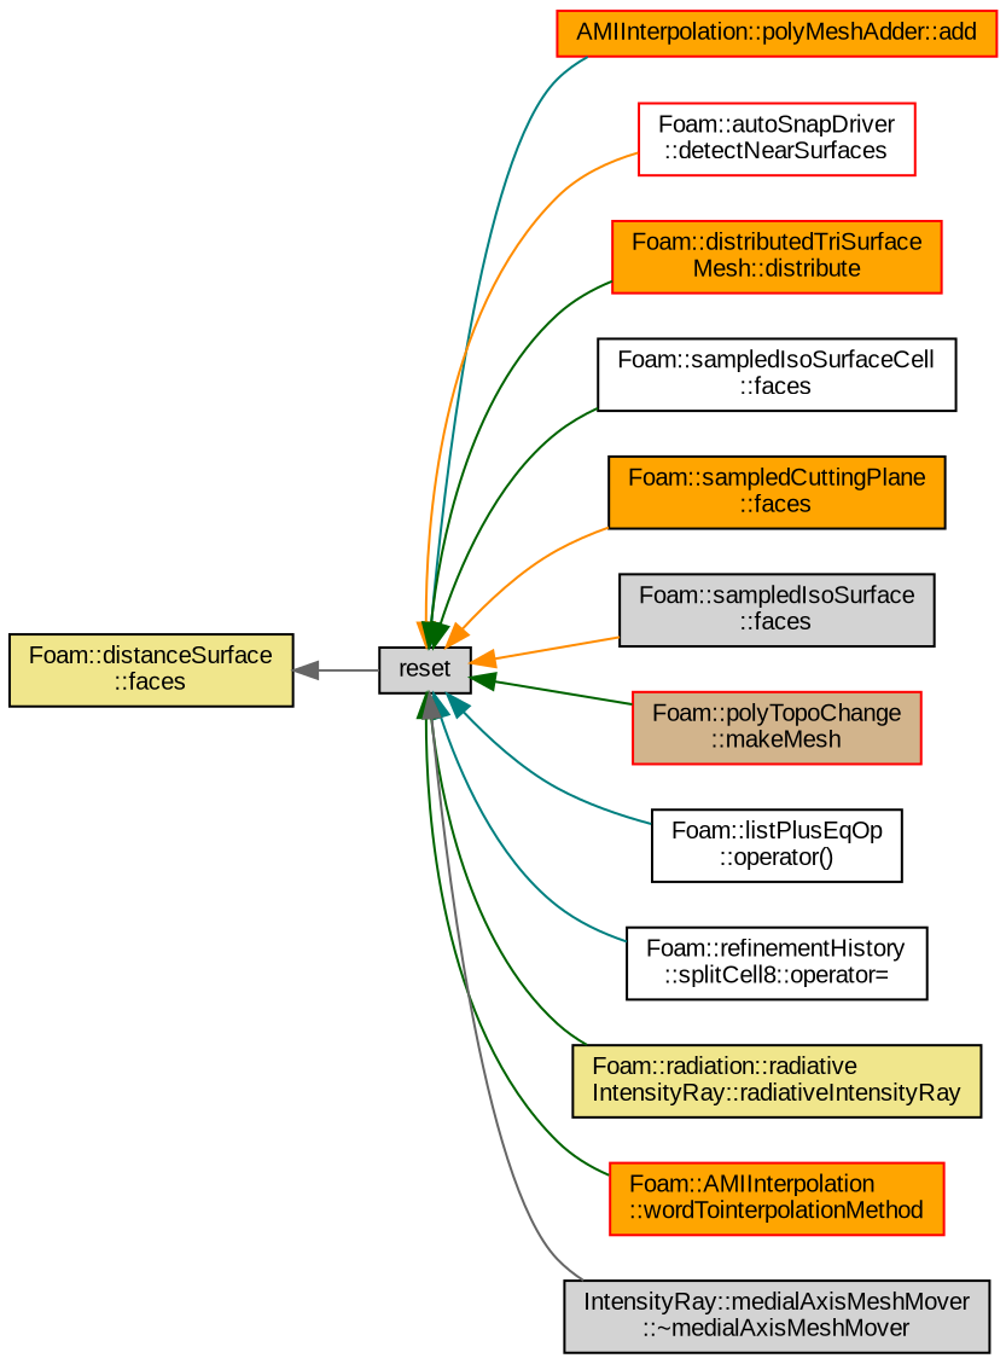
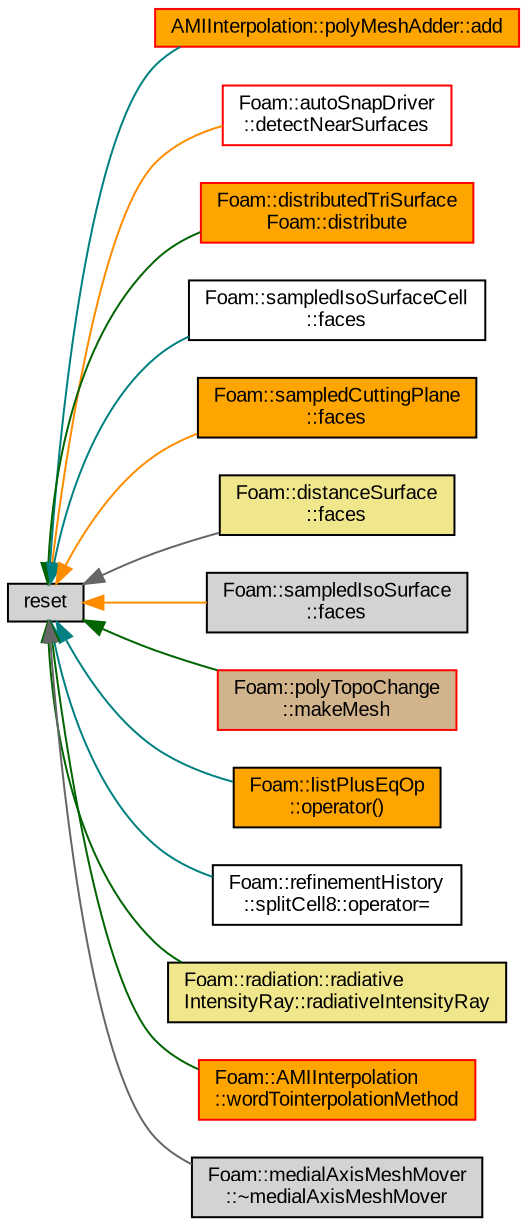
  digraph {
    fontname="Liberation Sans"
    rankdir=LR
    node [color=black fillcolor=orange fontname="Liberation Sans" fontsize=10 shape=record style=filled]
    edge [color=teal dir=back fontname="Liberation Sans" fontsize=10 labelfontname=FreeSans labelfontsize=10 style=solid]
    n1 [fillcolor=lightgrey fontcolor=black height=0.2 label=reset width=0.4]
    n2 [color=red height=0.2 label="AMIInterpolation::polyMeshAdder::add" width=0.4]
    n3 [color=red fillcolor=white height=0.2 label="Foam::autoSnapDriver\l::detectNearSurfaces" width=0.4]
-   n4 [color=red height=0.2 label="Foam::distributedTriSurface\lMesh::distribute" width=0.4]
+   n4 [color=red height=0.2 label="Foam::distributedTriSurface\lFoam::distribute" width=0.4]
    n5 [fillcolor=white height=0.2 label="Foam::sampledIsoSurfaceCell\l::faces" width=0.4]
    n6 [height=0.2 label="Foam::sampledCuttingPlane\l::faces" width=0.4]
    n7 [fillcolor=khaki height=0.2 label="Foam::distanceSurface\l::faces" width=0.4]
    n8 [fillcolor=lightgrey height=0.2 label="Foam::sampledIsoSurface\l::faces" width=0.4]
    n9 [color=red fillcolor=tan height=0.2 label="Foam::polyTopoChange\l::makeMesh" width=0.4]
-   n10 [fillcolor=white height=0.2 label="Foam::listPlusEqOp\l::operator()" width=0.4]
+   n10 [height=0.2 label="Foam::listPlusEqOp\l::operator()" width=0.4]
    n11 [fillcolor=white height=0.2 label="Foam::refinementHistory\l::splitCell8::operator=" width=0.4]
    n12 [fillcolor=khaki height=0.2 label="Foam::radiation::radiative\lIntensityRay::radiativeIntensityRay" width=0.4]
    n13 [color=red height=0.2 label="Foam::AMIInterpolation\l::wordTointerpolationMethod" width=0.4]
-   n14 [fillcolor=lightgrey height=0.2 label="IntensityRay::medialAxisMeshMover\l::~medialAxisMeshMover" width=0.4]
+   n14 [fillcolor=lightgrey height=0.2 label="Foam::medialAxisMeshMover\l::~medialAxisMeshMover" width=0.4]
    n1 -> n2
    n1 -> n3 [color=darkorange]
    n1 -> n4 [color=darkgreen]
-   n1 -> n5 [color=darkgreen]
+   n1 -> n5
    n1 -> n6 [color=darkorange]
-   n7 -> n1 [color=gray40]
+   n1 -> n7 [color=gray40]
    n1 -> n8 [color=darkorange]
    n1 -> n9 [color=darkgreen]
    n1 -> n10
    n1 -> n11
    n1 -> n12 [color=darkgreen]
    n1 -> n13 [color=darkgreen]
    n1 -> n14 [color=gray40]
  }
